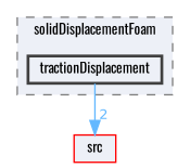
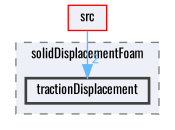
  digraph {
    compound=true
    fontname=Oswald
    node [fillcolor="#edf0f7" fontname=Oswald fontsize=10 shape=box]
    n1 [color=grey25 height=0.2 label=tractionDisplacement style="filled,bold" width=0.4]
    n2 [color=red height=0.2 label=src style=filled width=0.4]
    subgraph cluster_1 {
      bgcolor="#edf0f7"
      fontsize=10
      label=solidDisplacementFoam
      pencolor=grey50
      style="filled,dashed"
      n1
    }
-   n1 -> n2 [color=steelblue1 fontcolor=steelblue1 fontname=Oswald fontsize=10 headlabel=2 labeldistance=1.5 labelfontname=Helvetica labelfontsize=10]
+   n2 -> n1 [color=steelblue1 fontcolor=steelblue1 fontname=Oswald fontsize=10 headlabel=2 labeldistance=1.5 labelfontname=Helvetica labelfontsize=10]
  }
